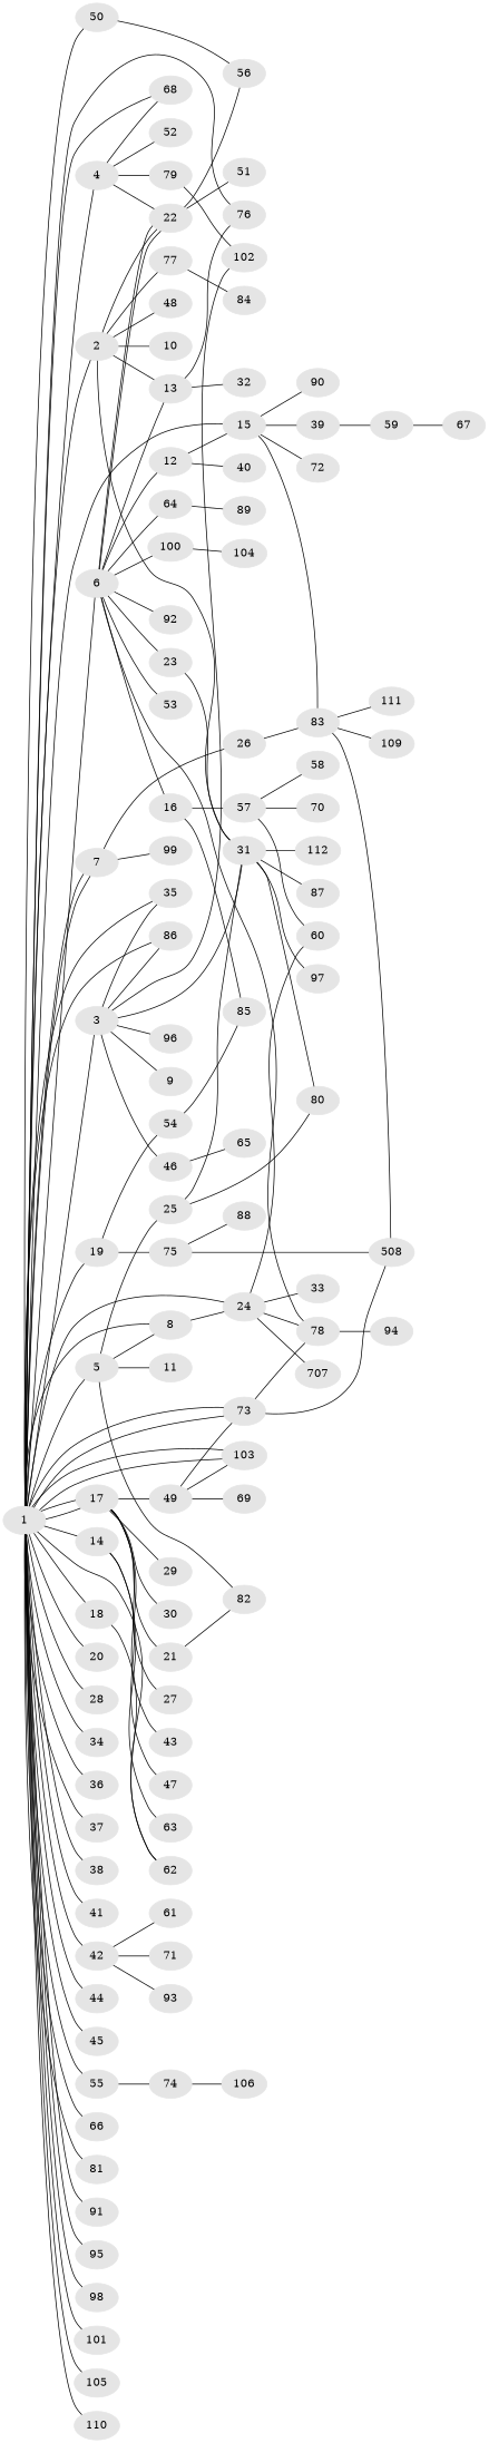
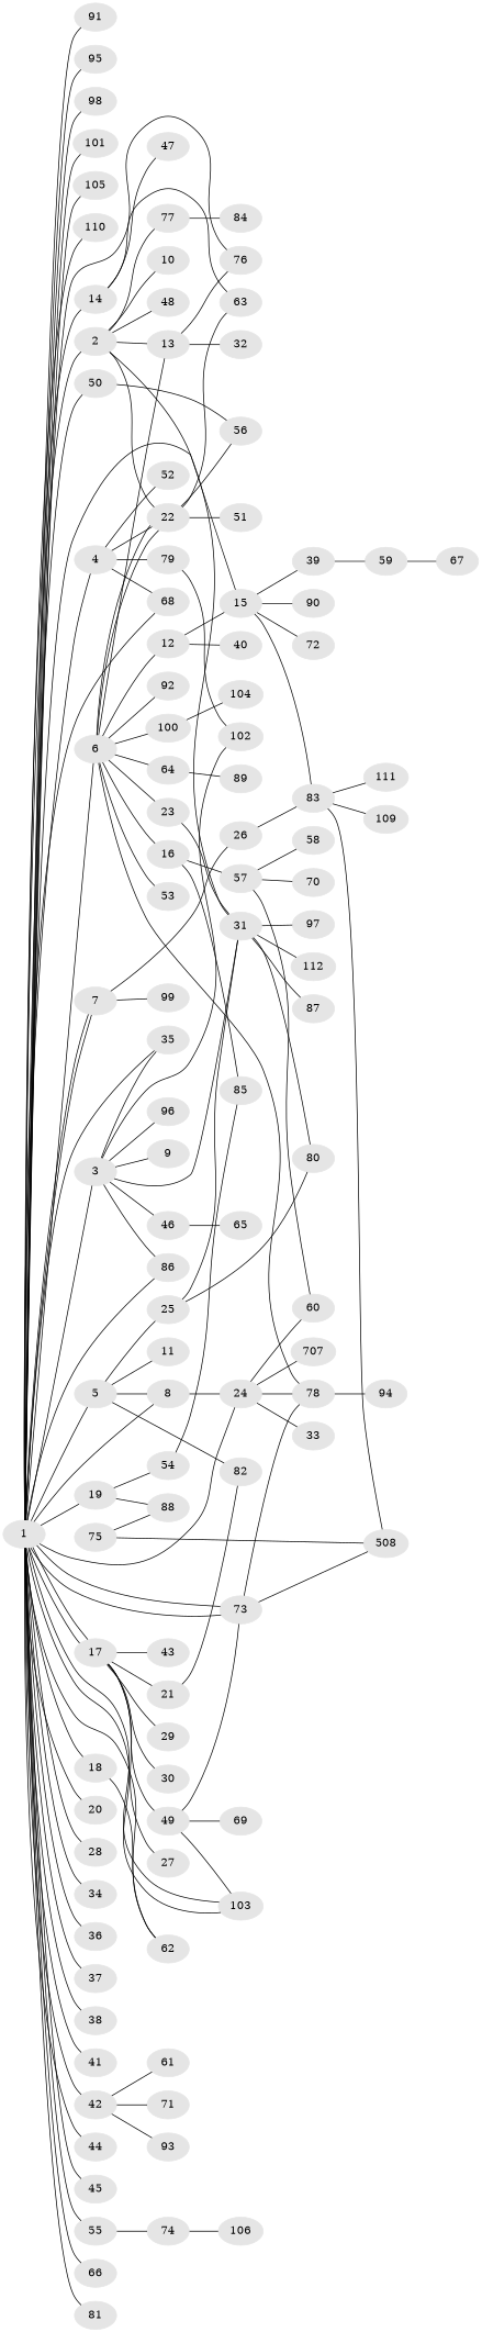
  graph {
    rankdir=LR
    node [color=gray90 style=filled]
    1
    2
    3
    4
    5
    6
    7
    8
    14
    15
    17
    18
    19
    20
    24
    28
    34
    35
    36
    37
    38
    41
    42
    44
    45
    50
    55
    62
    66
    68
    73
    76
    81
    86
    91
    95
    98
    101
    103
    105
    110
    10
    13
    22
    31
    48
    77
    9
    46
    96
    102
    52
    79
    11
    25
    82
    12
    16
    23
    53
    64
    78
    92
    100
    26
    99
    47
    63
    39
    72
    83
    90
    27
    21
    29
    30
    43
    49
    54
    75
    33
    60
    n83 [label=707]
    61
    71
    93
    56
    74
    n89 [label=508]
    32
    51
    80
    87
    97
    112
    84
    65
    40
    57
    85
    89
    94
    104
    59
    109
    111
    58
    70
    69
    88
    67
    106
    1 -- 2
    1 -- 3
    1 -- 4
    1 -- 5
    1 -- 6
    1 -- 7
    1 -- 7
    1 -- 8
    1 -- 14
    1 -- 15
    1 -- 17
    1 -- 17
    1 -- 18
    1 -- 19
    1 -- 20
    1 -- 24
    1 -- 28
    1 -- 34
    1 -- 35
    1 -- 36
    1 -- 37
    1 -- 38
    1 -- 41
    1 -- 42
    1 -- 44
    1 -- 45
    1 -- 50
    1 -- 55
    1 -- 62
    1 -- 66
    1 -- 68
    1 -- 73
    1 -- 73
    1 -- 76
    1 -- 81
    1 -- 86
    1 -- 91
    1 -- 95
    1 -- 98
    1 -- 101
    1 -- 103
    1 -- 103
    1 -- 105
    1 -- 110
    2 -- 10
    2 -- 13
    2 -- 22
    2 -- 31
    2 -- 48
    2 -- 77
    3 -- 35
    3 -- 86
    3 -- 31
    3 -- 9
    3 -- 46
    3 -- 96
    3 -- 102
    4 -- 68
    4 -- 22
    4 -- 52
    4 -- 79
    5 -- 8
    5 -- 11
    5 -- 25
    5 -- 82
    6 -- 13
    6 -- 22
    6 -- 22
    6 -- 12
    6 -- 16
    6 -- 23
    6 -- 53
    6 -- 64
    6 -- 78
    6 -- 92
    6 -- 100
    7 -- 26
    7 -- 99
    8 -- 24
    14 -- 47
    14 -- 63
    15 -- 39
    15 -- 72
    15 -- 83
    15 -- 90
    17 -- 27
    17 -- 21
    17 -- 29
    17 -- 30
    17 -- 43
    17 -- 49
    18 -- 62
    19 -- 54
-   19 -- 75
+   19 -- 88
    24 -- 78
    24 -- 33
    24 -- 60
    24 -- n83
    42 -- 61
    42 -- 71
    42 -- 93
    50 -- 56
    55 -- 74
    73 -- 78
    73 -- n89
    13 -- 76
    13 -- 32
+   22 -- 63
    22 -- 56
    22 -- 51
    31 -- 80
    31 -- 87
    31 -- 97
    31 -- 112
    77 -- 84
    46 -- 65
    79 -- 102
    25 -- 31
    25 -- 80
    12 -- 15
    12 -- 40
    16 -- 57
    16 -- 85
    23 -- 31
    64 -- 89
    78 -- 94
    100 -- 104
    26 -- 83
    39 -- 59
    83 -- n89
    83 -- 109
    83 -- 111
    21 -- 82
    49 -- 73
    49 -- 103
    49 -- 69
    54 -- 85
    75 -- n89
    75 -- 88
    74 -- 106
    57 -- 60
    57 -- 58
    57 -- 70
    59 -- 67
  }
